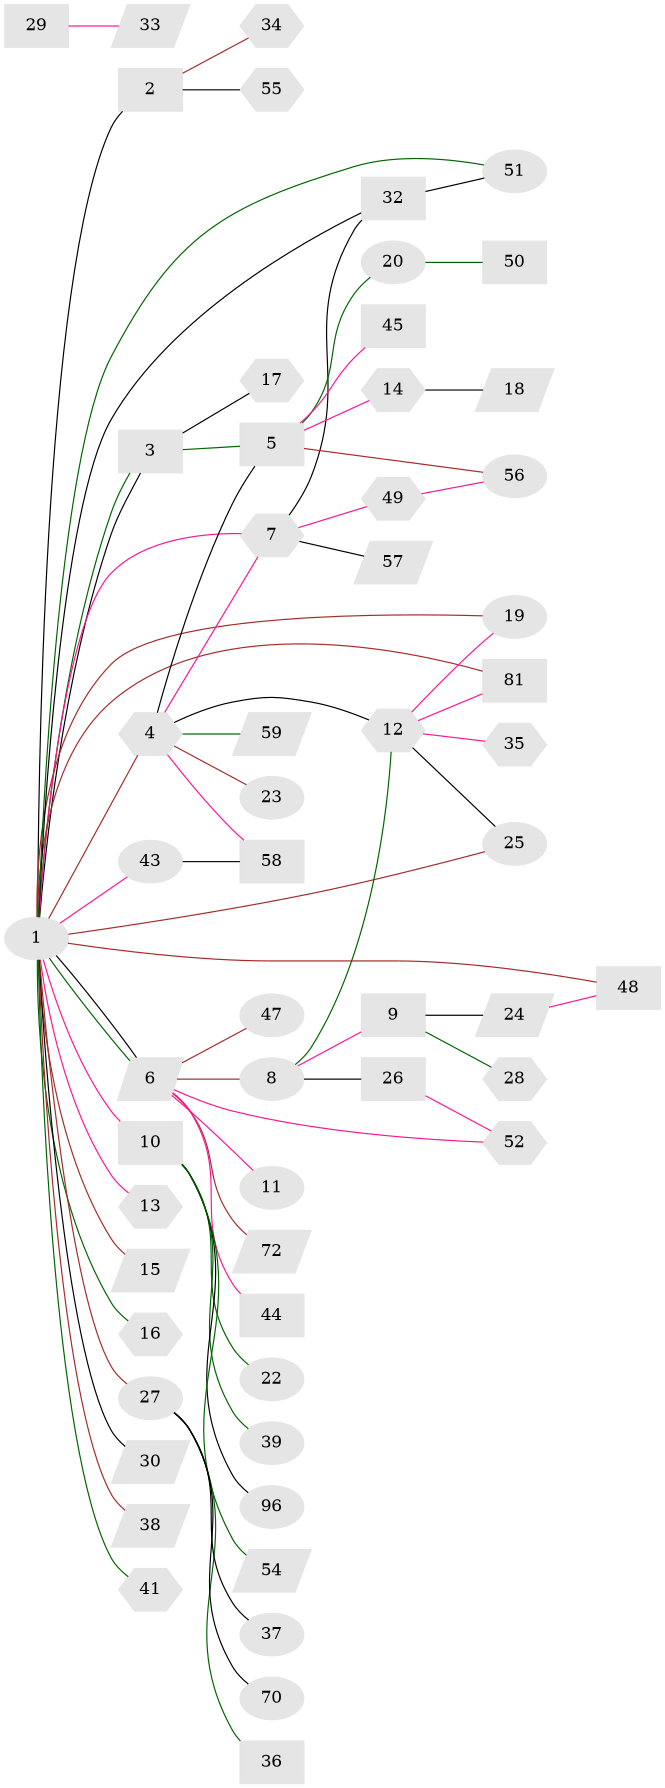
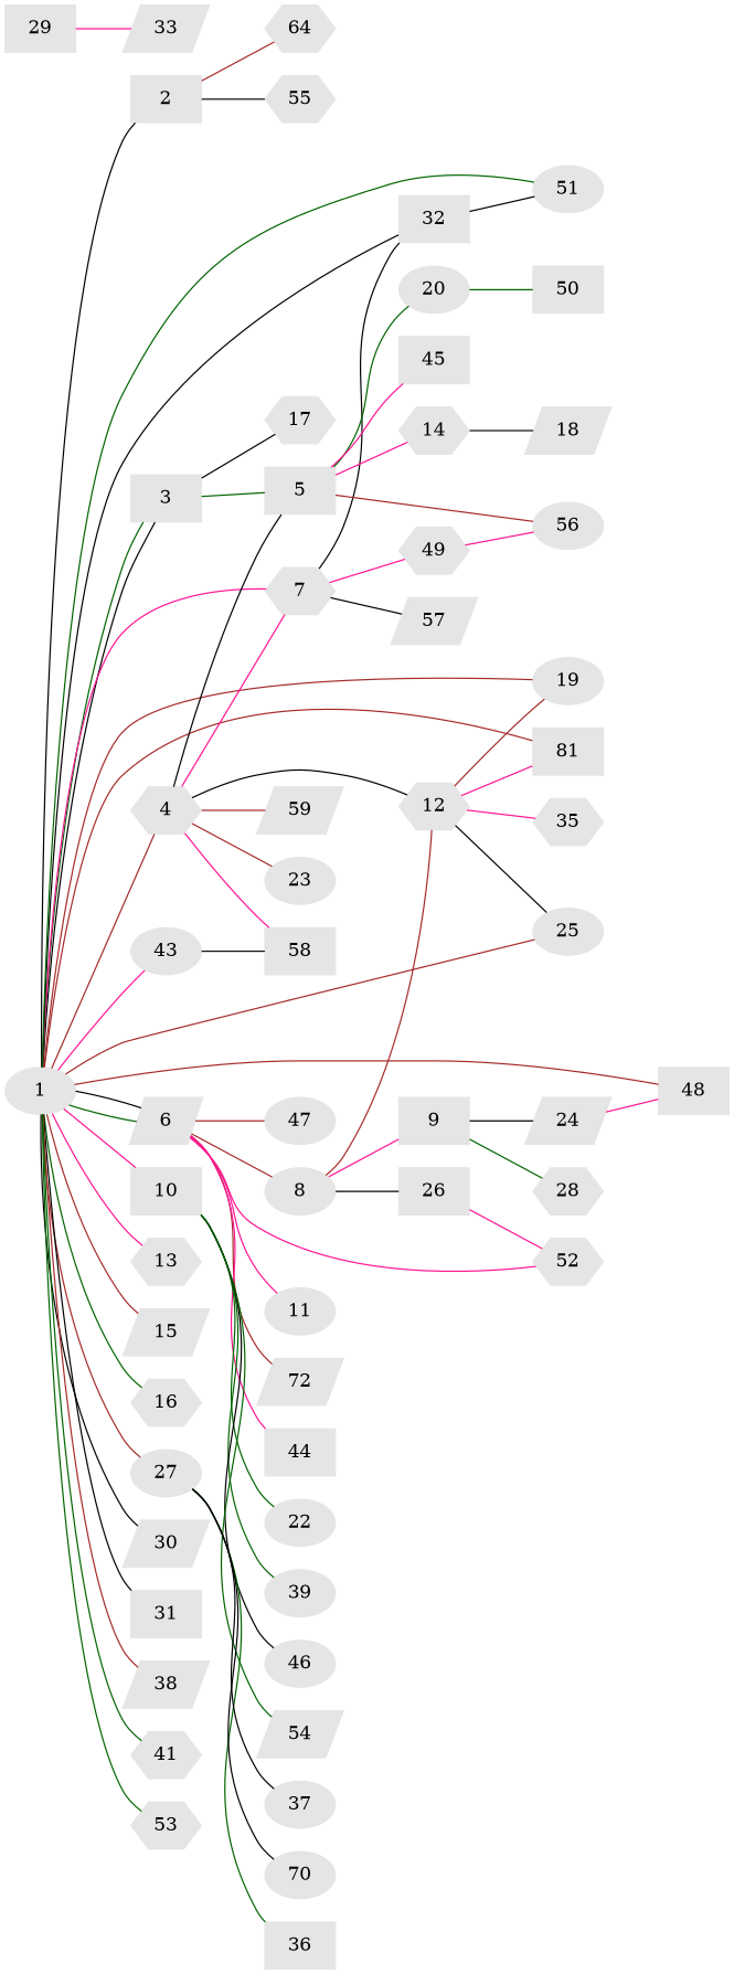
  graph {
    rankdir=LR
    node [color=gray90 shape=ellipse style=filled]
    edge [color=black]
    2 [shape=box]
    1
    3 [shape=box]
    4 [shape=hexagon]
    6 [shape=parallelogram]
    7 [shape=hexagon]
    10 [shape=box]
    13 [shape=hexagon]
    15 [shape=parallelogram]
    16 [shape=hexagon]
    19
    n12 [label=81 shape=box]
    25
    27
    30 [shape=parallelogram]
+   31 [shape=box]
    32 [shape=box]
    38 [shape=parallelogram]
    41 [shape=hexagon]
    43
    48 [shape=box]
    51
-   34 [shape=hexagon]
+   53 [shape=hexagon]
+   34 [shape=hexagon label=64]
    55 [shape=hexagon]
    5 [shape=box]
    17 [shape=hexagon]
    12 [shape=hexagon]
    23
    58 [shape=box]
    59 [shape=parallelogram]
    8
    11
    n34 [label=72 shape=parallelogram]
    44 [shape=box]
    47
    52 [shape=hexagon]
    49 [shape=hexagon]
    57 [shape=parallelogram]
    22
    39
-   46 [label=96]
+   46
    54 [shape=parallelogram]
    36 [shape=box]
    37
    n46 [label=70]
    14 [shape=hexagon]
    20
    45 [shape=box]
    56
    35 [shape=hexagon]
    18 [shape=parallelogram]
    50 [shape=box]
    9 [shape=box]
    26 [shape=box]
    24 [shape=parallelogram]
    28 [shape=hexagon]
    29 [shape=box]
    33 [shape=parallelogram]
    2 -- 34 [color=brown]
    2 -- 55
    1 -- 2
    1 -- 3
    1 -- 3 [color=darkgreen]
    1 -- 4 [color=brown]
    1 -- 6 [color=darkgreen]
    1 -- 6
    1 -- 7 [color=deeppink]
    1 -- 10 [color=deeppink]
    1 -- 13 [color=deeppink]
    1 -- 15 [color=brown]
    1 -- 16 [color=darkgreen]
    1 -- 19 [color=brown]
    1 -- n12 [color=brown]
    1 -- 25 [color=brown]
    1 -- 27 [color=brown]
    1 -- 30
+   1 -- 31
    1 -- 32
    1 -- 38 [color=brown]
    1 -- 41 [color=darkgreen]
    1 -- 43 [color=deeppink]
    1 -- 48 [color=brown]
    1 -- 51 [color=darkgreen]
+   1 -- 53 [color=darkgreen]
    3 -- 5 [color=darkgreen]
    3 -- 17
    4 -- 7 [color=deeppink]
    4 -- 5
    4 -- 12
    4 -- 23 [color=brown]
    4 -- 58 [color=deeppink]
-   4 -- 59 [color=darkgreen]
+   4 -- 59 [color=brown]
    6 -- 8 [color=brown]
    6 -- 11 [color=deeppink]
    6 -- n34 [color=brown]
    6 -- 44 [color=deeppink]
    6 -- 47 [color=brown]
    6 -- 52 [color=deeppink]
    7 -- 32
    7 -- 49 [color=deeppink]
    7 -- 57
    10 -- 22 [color=darkgreen]
    10 -- 39 [color=darkgreen]
    10 -- 46
    10 -- 54 [color=darkgreen]
    27 -- 36 [color=darkgreen]
    27 -- 37
    27 -- n46
    32 -- 51
    43 -- 58
    5 -- 14 [color=deeppink]
    5 -- 20 [color=darkgreen]
    5 -- 45 [color=deeppink]
    5 -- 56 [color=brown]
-   12 -- 19 [color=deeppink]
+   12 -- 19 [color=brown]
    12 -- n12 [color=deeppink]
    12 -- 25
    12 -- 35 [color=deeppink]
-   8 -- 12 [color=darkgreen]
+   8 -- 12 [color=brown]
    8 -- 9 [color=deeppink]
    8 -- 26
    49 -- 56 [color=deeppink]
    14 -- 18
    20 -- 50 [color=darkgreen]
    9 -- 24
    9 -- 28 [color=darkgreen]
    26 -- 52 [color=deeppink]
    24 -- 48 [color=deeppink]
    29 -- 33 [color=deeppink]
  }
